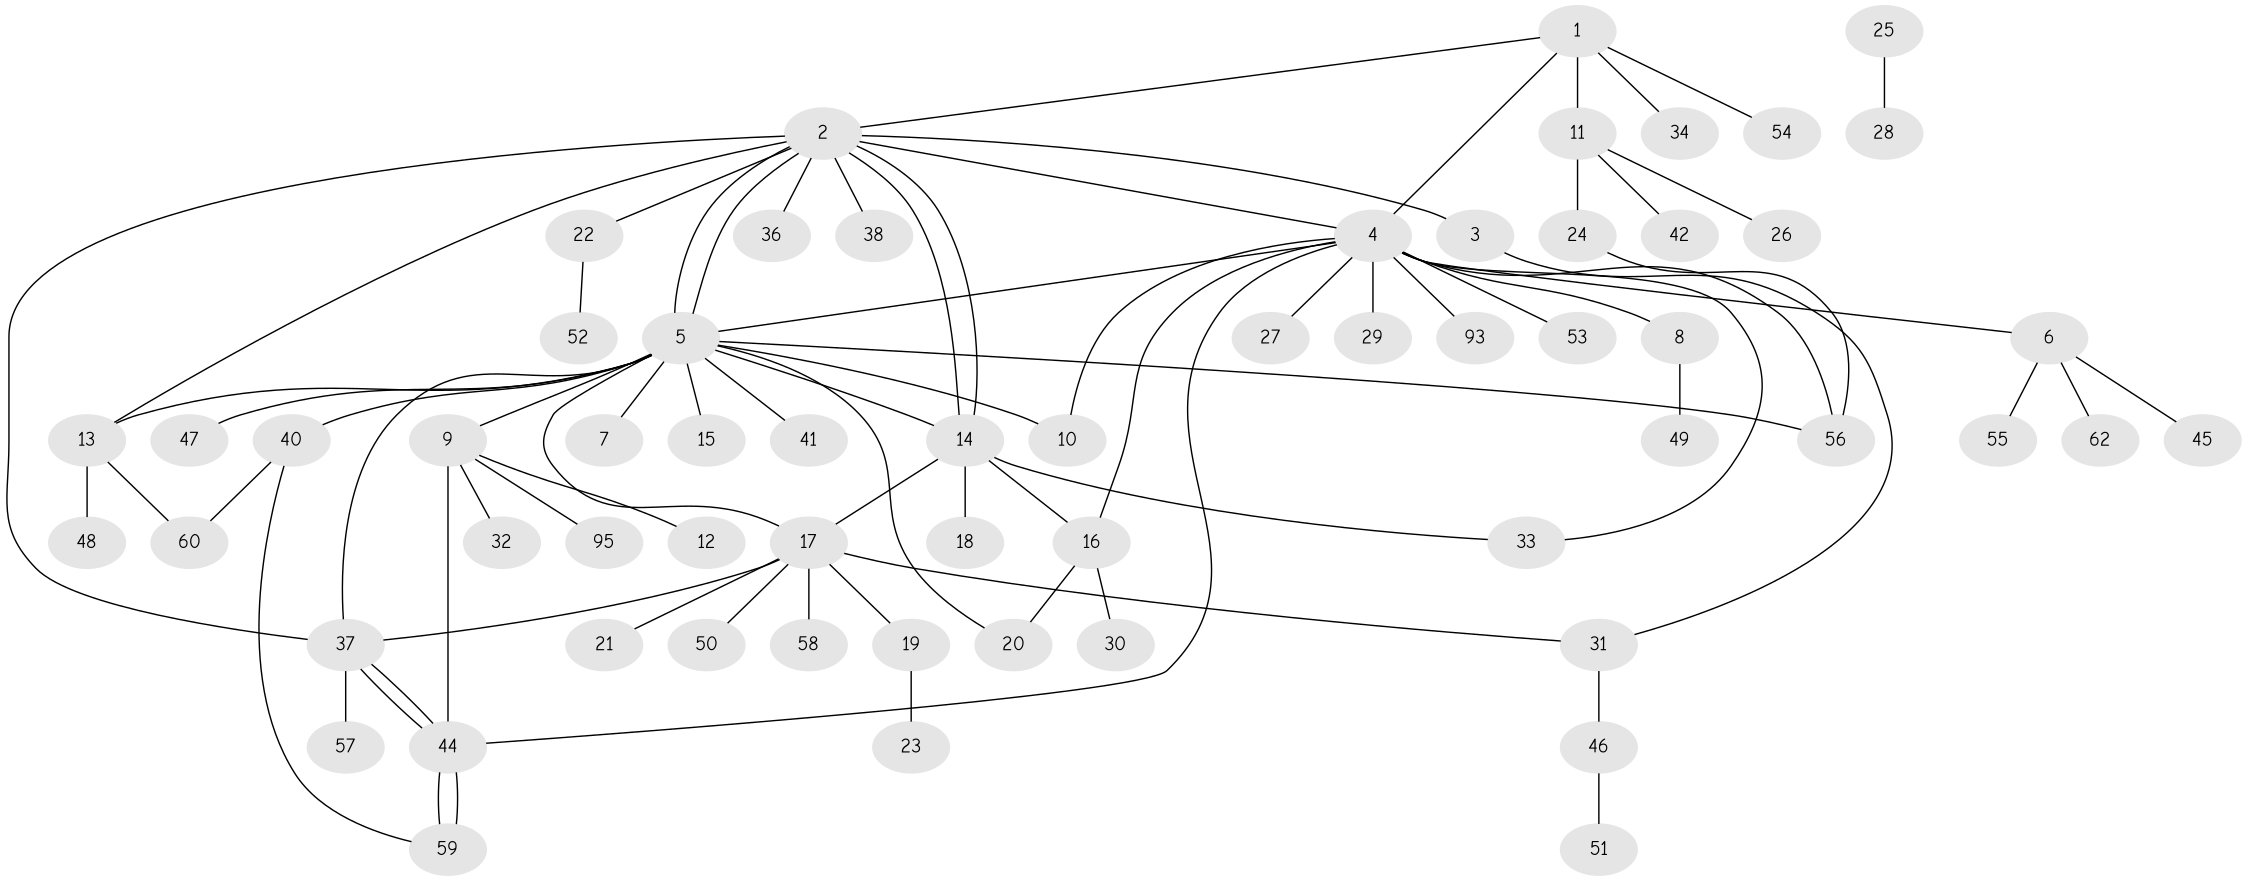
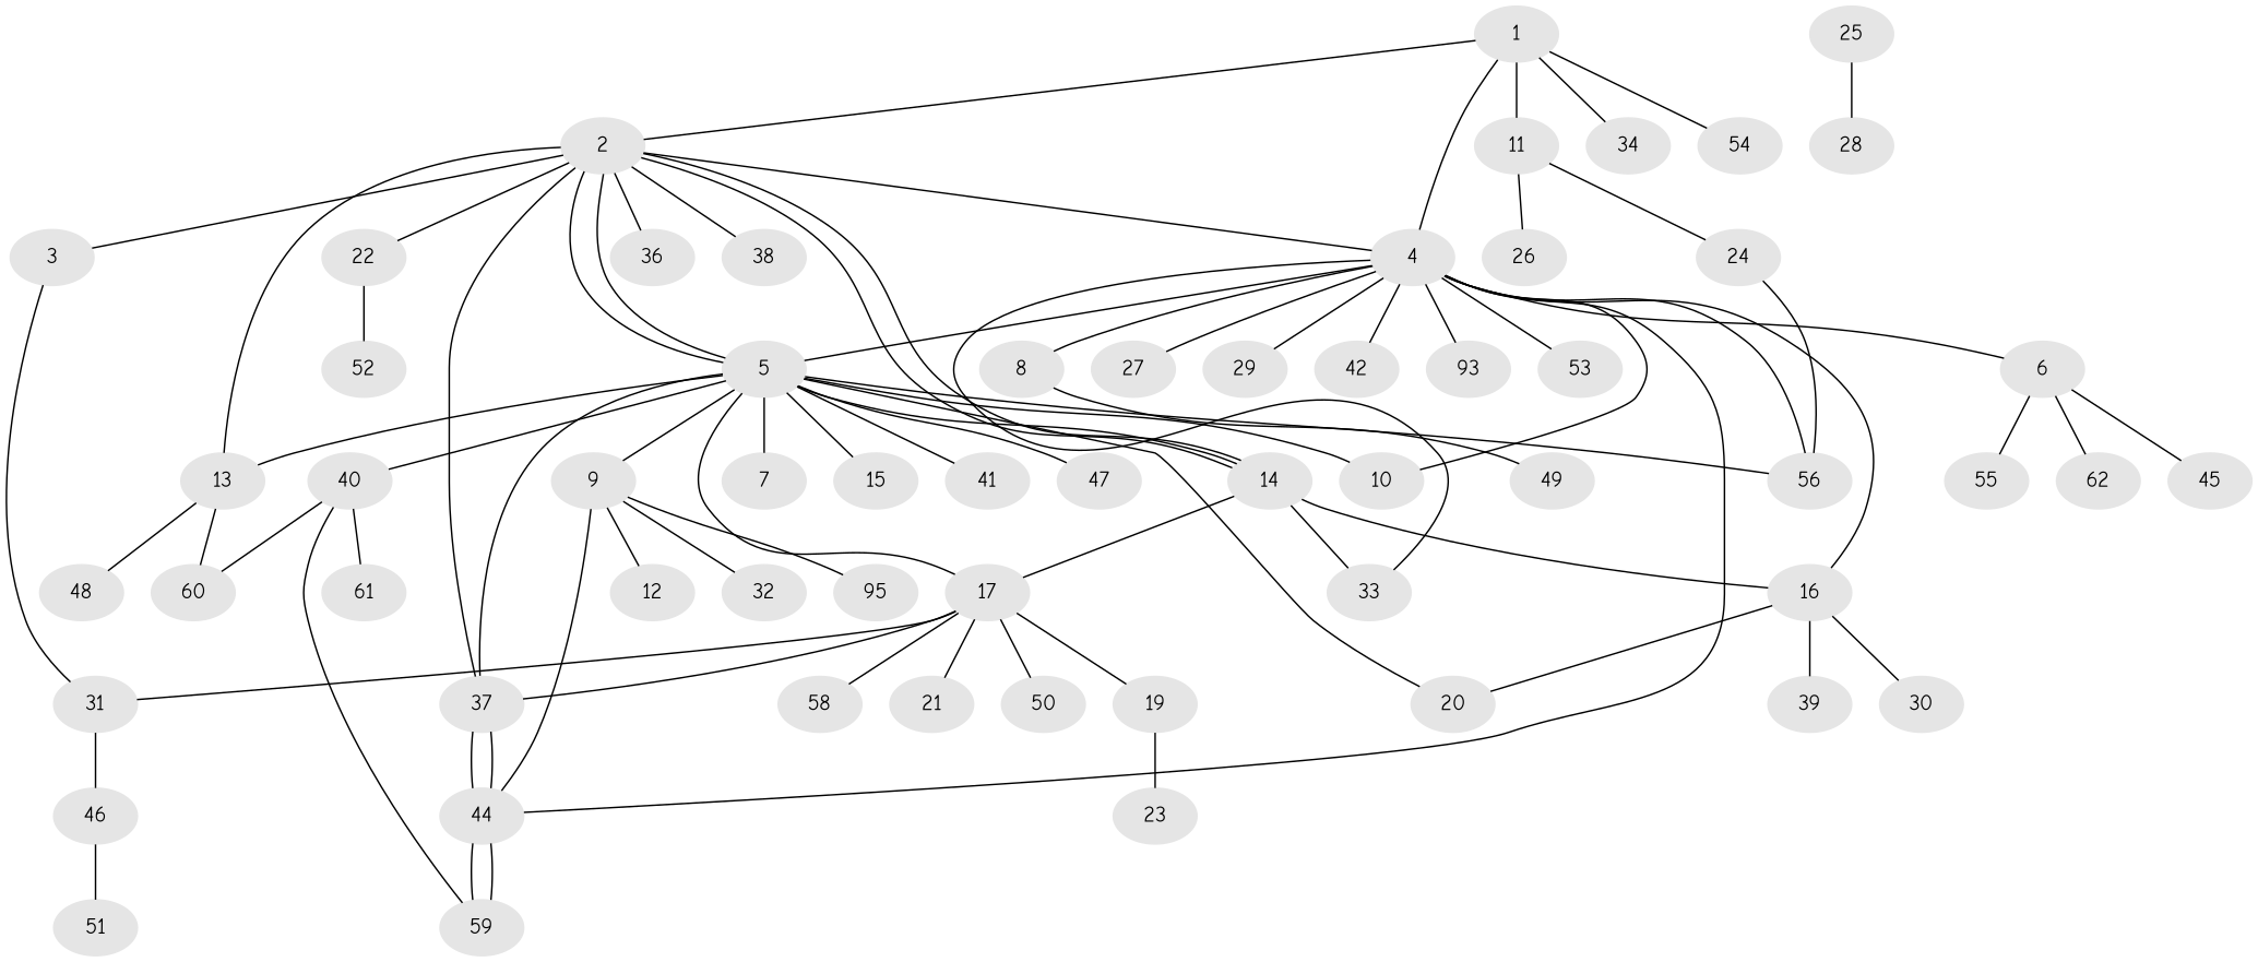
  graph {
    fontname="Comic Neue"
    node [color=gray90 fontname="Comic Neue" style=filled]
    edge [fontname="Comic Neue"]
    1
    2
    4
    11
    34
    54
    3
    5
    13
    14
    22
    36
    37
    38
    6
    8
    10
    16
    27
    29
    33
    42
    n23 [label=93]
    44
    53
    56
    24
    26
    31
    7
    9
    15
    17
    20
    40
    41
    47
    48
    60
-   18
    52
-   57
    46
    45
    55
    62
    49
    30
+   39
    59
    12
    32
    n53 [label=95]
    19
    21
    50
    58
+   61
    23
    25
    28
    51
    1 -- 2
    1 -- 4
    1 -- 11
    1 -- 34
    1 -- 54
    2 -- 4
    2 -- 3
    2 -- 5
    2 -- 5
    2 -- 13
    2 -- 14
    2 -- 14
    2 -- 22
    2 -- 36
    2 -- 37
    2 -- 38
    4 -- 5
    4 -- 6
    4 -- 8
    4 -- 10
    4 -- 16
    4 -- 27
    4 -- 29
    4 -- 33
-   11 -- 42
+   4 -- 42
    4 -- n23
    4 -- 44
    4 -- 53
    4 -- 56
    11 -- 24
    11 -- 26
    3 -- 31
    5 -- 13
    5 -- 14
    5 -- 37
    5 -- 10
    5 -- 56
    5 -- 7
    5 -- 9
    5 -- 15
    5 -- 17
    5 -- 20
    5 -- 40
    5 -- 41
    5 -- 47
    13 -- 48
    13 -- 60
    14 -- 16
    14 -- 33
    14 -- 17
-   14 -- 18
    22 -- 52
    37 -- 44
    37 -- 44
-   37 -- 57
    6 -- 45
    6 -- 55
    6 -- 62
    8 -- 49
    16 -- 20
    16 -- 30
+   16 -- 39
    44 -- 59
    44 -- 59
    24 -- 56
    31 -- 46
    9 -- 44
    9 -- 12
    9 -- 32
    9 -- n53
    17 -- 37
    17 -- 31
    17 -- 19
    17 -- 21
    17 -- 50
    17 -- 58
    40 -- 60
    40 -- 59
+   40 -- 61
    46 -- 51
    19 -- 23
    25 -- 28
  }
